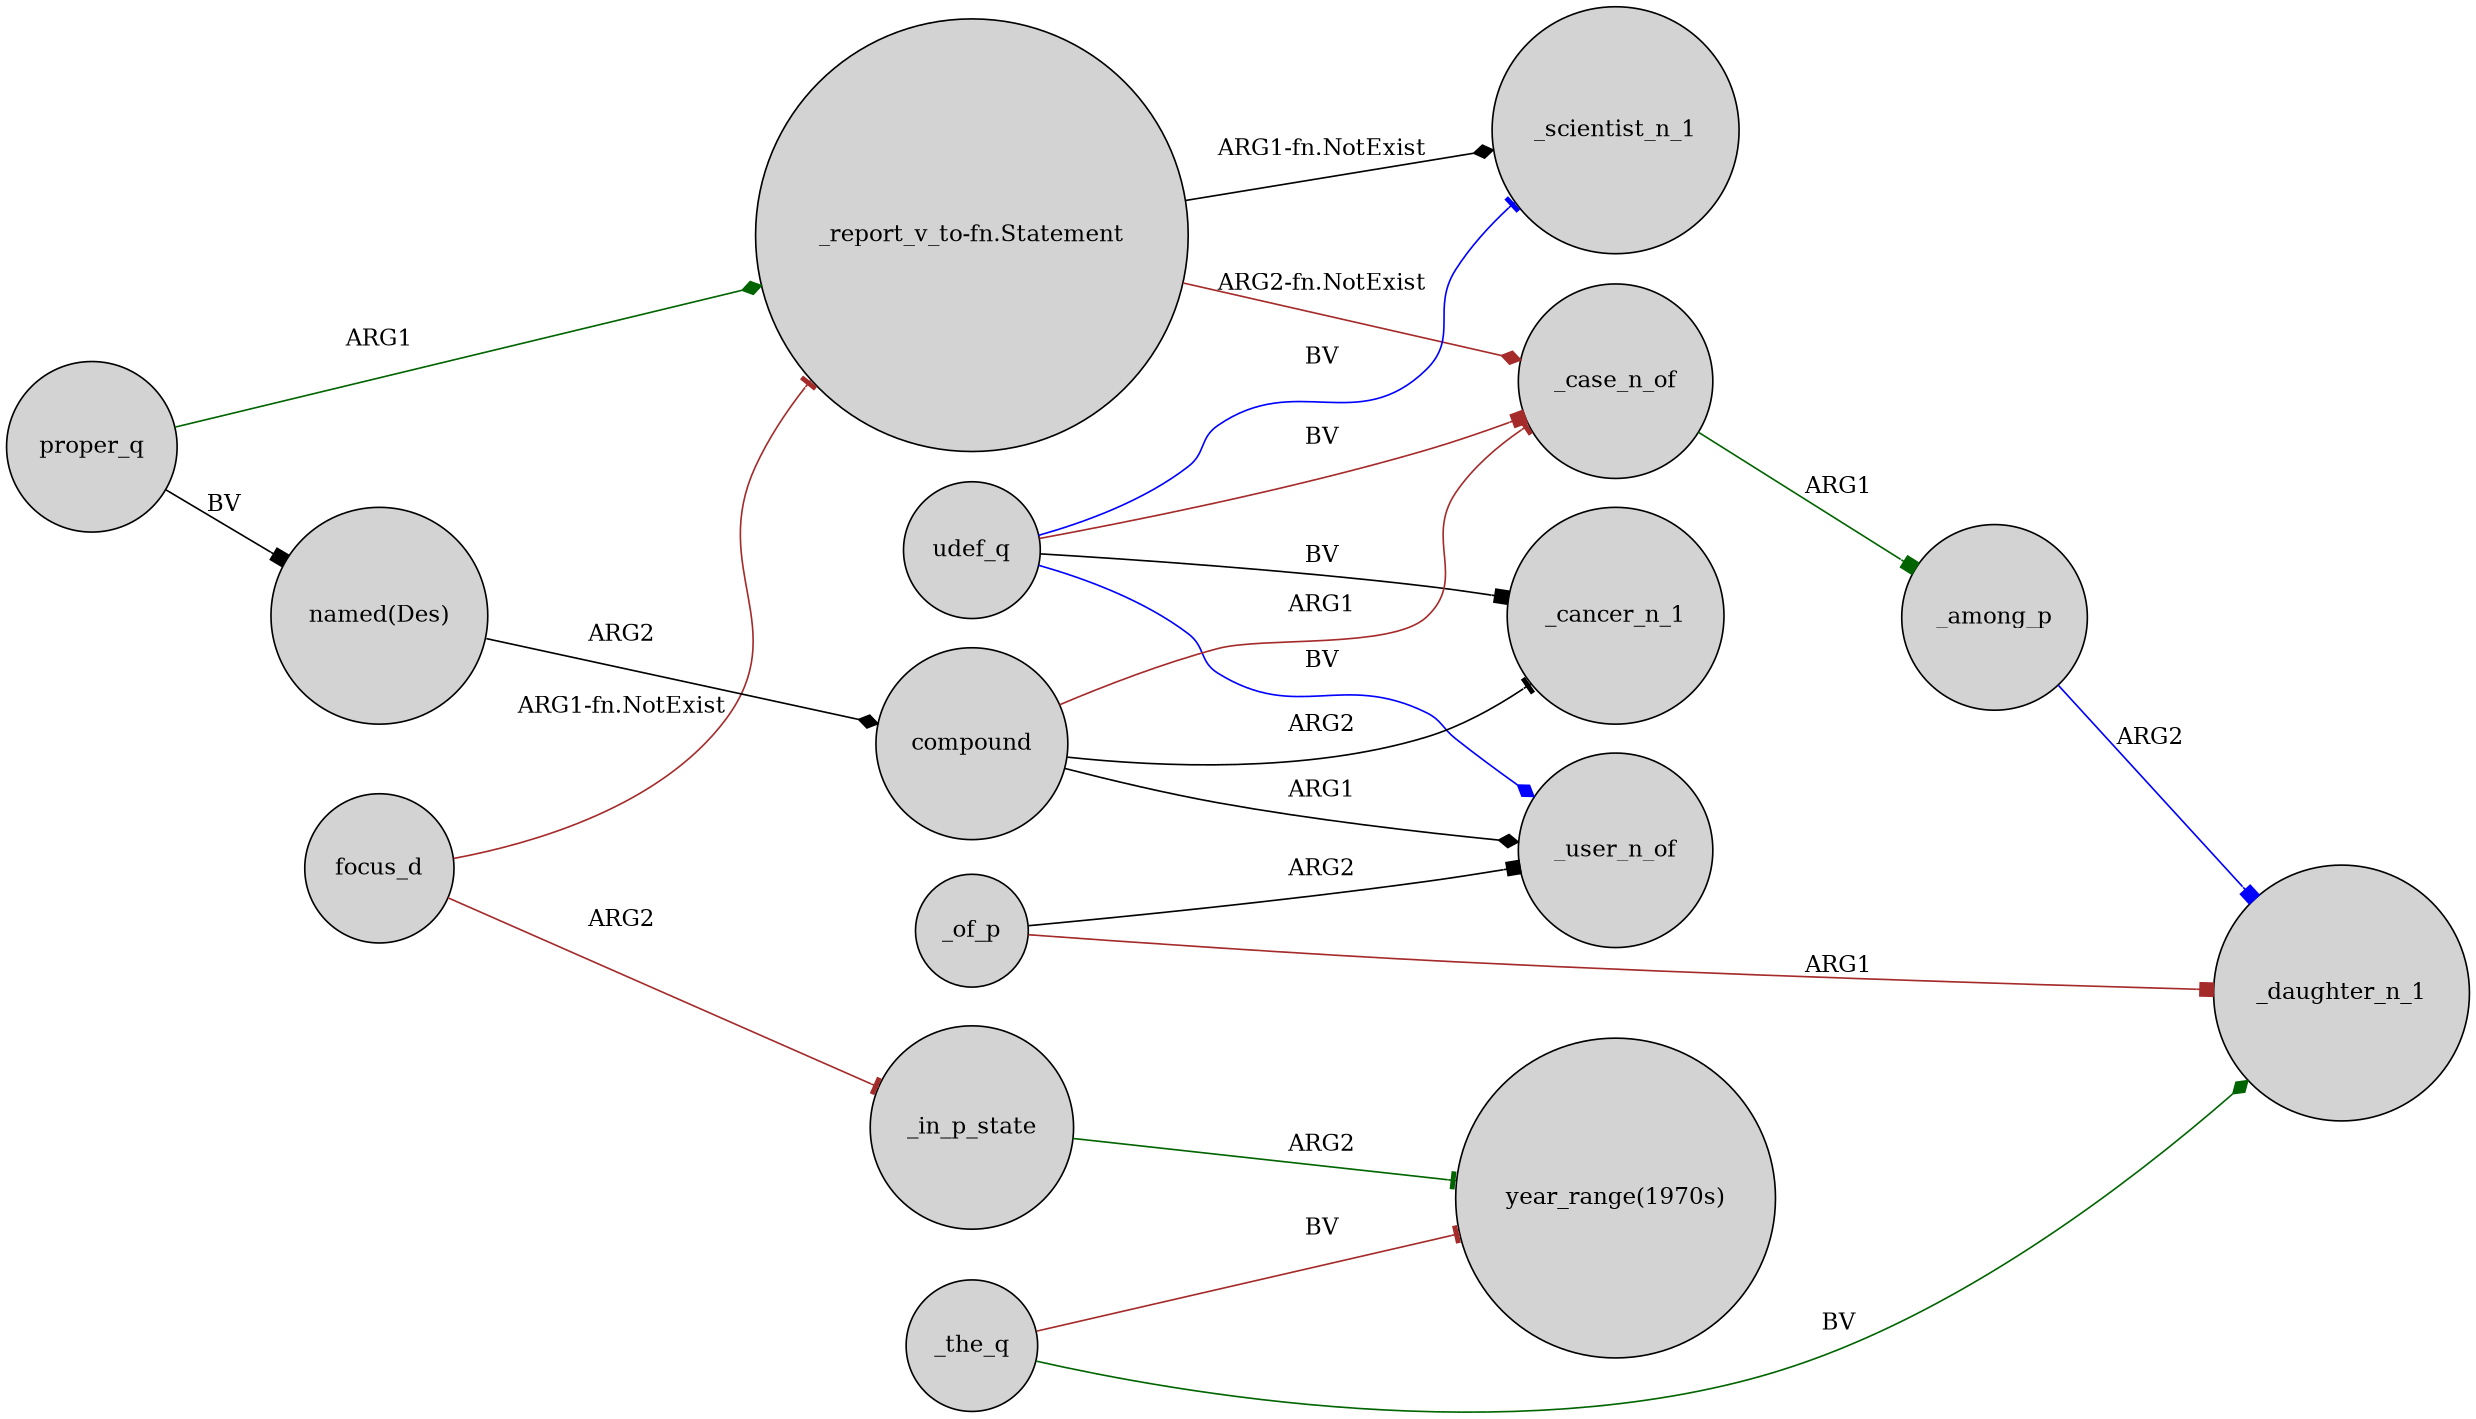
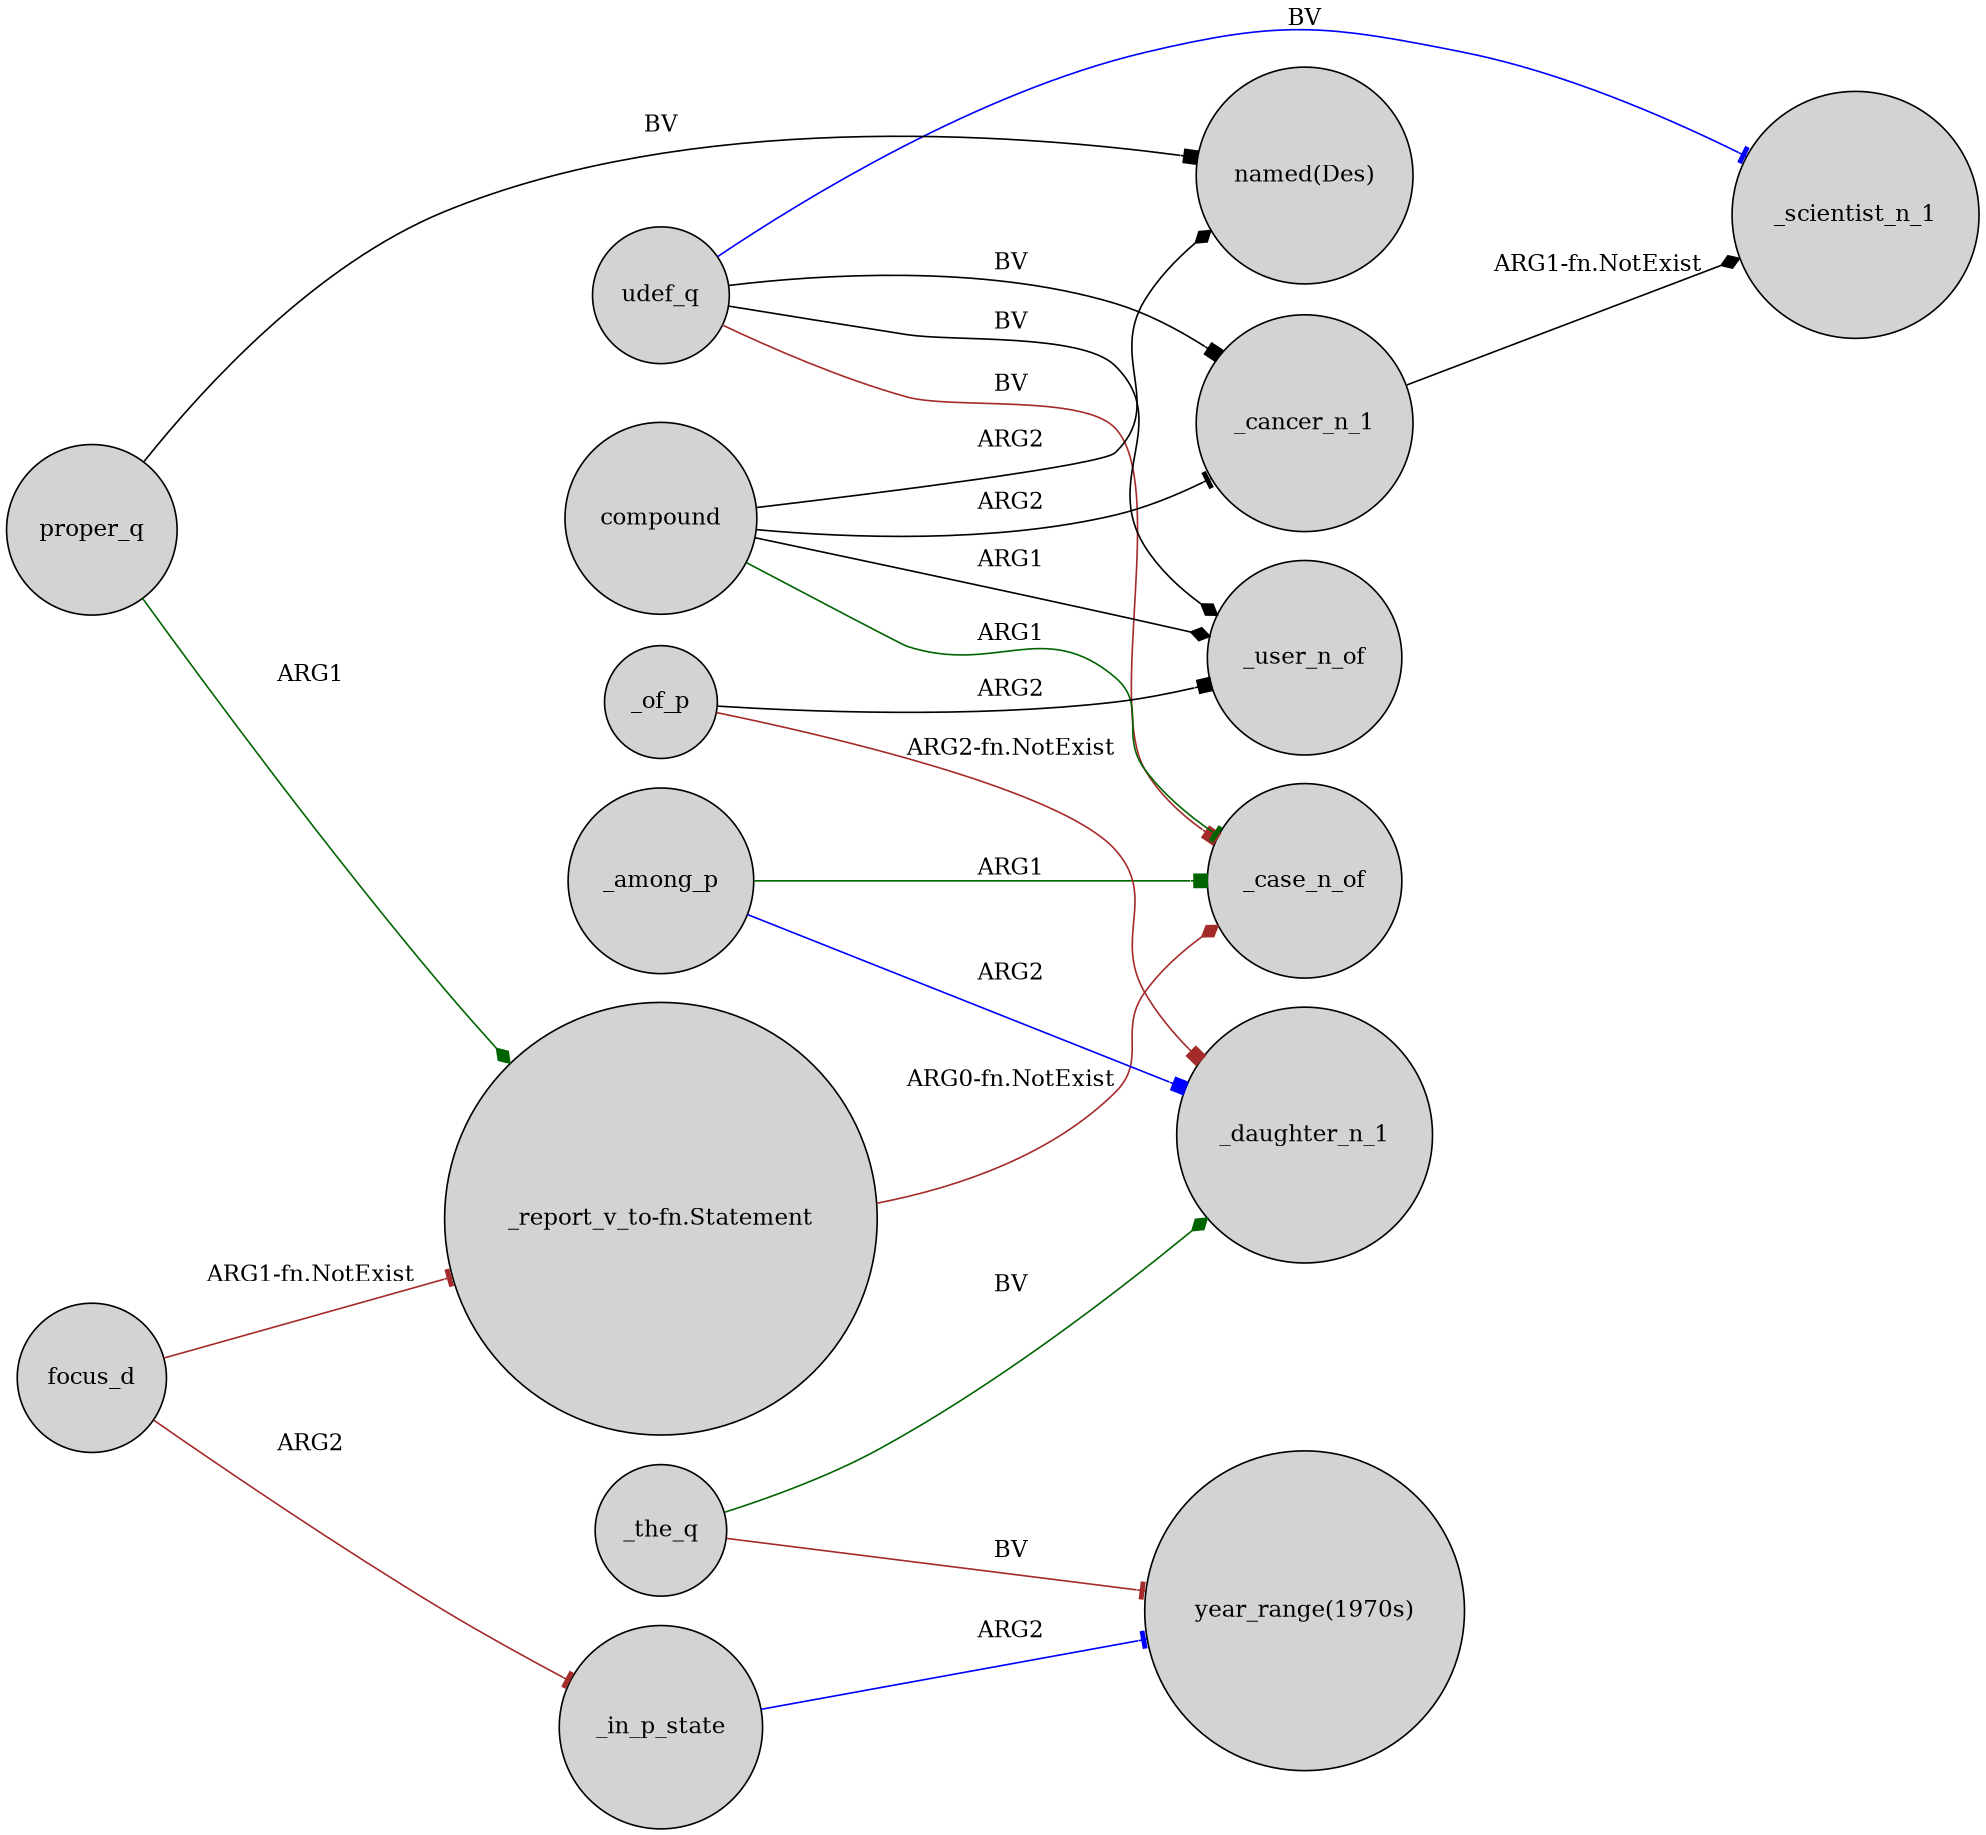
  digraph {
    rankdir=LR
    node [shape=circle style=filled]
    edge [arrowhead=tee color=black]
    focus_d
    "_report_v_to-fn.Statement"
    _in_p_state
    _case_n_of
    _scientist_n_1
    "year_range(1970s)"
    udef_q
    _cancer_n_1
    _user_n_of
    _among_p
    _daughter_n_1
    compound
    "named(Des)"
    _of_p
    _the_q
    proper_q
    focus_d -> "_report_v_to-fn.Statement" [color=brown label="ARG1-fn.NotExist"]
    focus_d -> _in_p_state [color=brown label=ARG2]
-   "_report_v_to-fn.Statement" -> _case_n_of [arrowhead=diamond color=brown label="ARG2-fn.NotExist"]
-   "_report_v_to-fn.Statement" -> _scientist_n_1 [arrowhead=diamond label="ARG1-fn.NotExist"]
-   _in_p_state -> "year_range(1970s)" [color=darkgreen label=ARG2]
+   "_report_v_to-fn.Statement" -> _case_n_of [arrowhead=diamond color=brown label="ARG0-fn.NotExist"]
+   _cancer_n_1 -> _scientist_n_1 [arrowhead=diamond label="ARG1-fn.NotExist"]
+   _in_p_state -> "year_range(1970s)" [color=blue label=ARG2]
    udef_q -> _case_n_of [arrowhead=box color=brown label=BV]
    udef_q -> _scientist_n_1 [color=blue label=BV]
    udef_q -> _cancer_n_1 [arrowhead=box label=BV]
-   udef_q -> _user_n_of [arrowhead=diamond color=blue label=BV]
-   _case_n_of -> _among_p [arrowhead=box color=darkgreen label=ARG1]
+   udef_q -> _user_n_of [arrowhead=diamond label=BV]
+   _among_p -> _case_n_of [arrowhead=box color=darkgreen label=ARG1]
    _among_p -> _daughter_n_1 [arrowhead=box color=blue label=ARG2]
-   compound -> _case_n_of [color=brown label=ARG1]
+   compound -> _case_n_of [color=darkgreen label=ARG1]
    compound -> _cancer_n_1 [label=ARG2]
    compound -> _user_n_of [arrowhead=diamond label=ARG1]
-   "named(Des)" -> compound [arrowhead=diamond label=ARG2]
+   compound -> "named(Des)" [arrowhead=diamond label=ARG2]
    _of_p -> _user_n_of [arrowhead=box label=ARG2]
-   _of_p -> _daughter_n_1 [arrowhead=box color=brown label=ARG1]
+   _of_p -> _daughter_n_1 [arrowhead=box color=brown label="ARG2-fn.NotExist"]
    _the_q -> "year_range(1970s)" [color=brown label=BV]
    _the_q -> _daughter_n_1 [arrowhead=diamond color=darkgreen label=BV]
    proper_q -> "_report_v_to-fn.Statement" [arrowhead=diamond color=darkgreen label=ARG1]
    proper_q -> "named(Des)" [arrowhead=box label=BV]
  }
